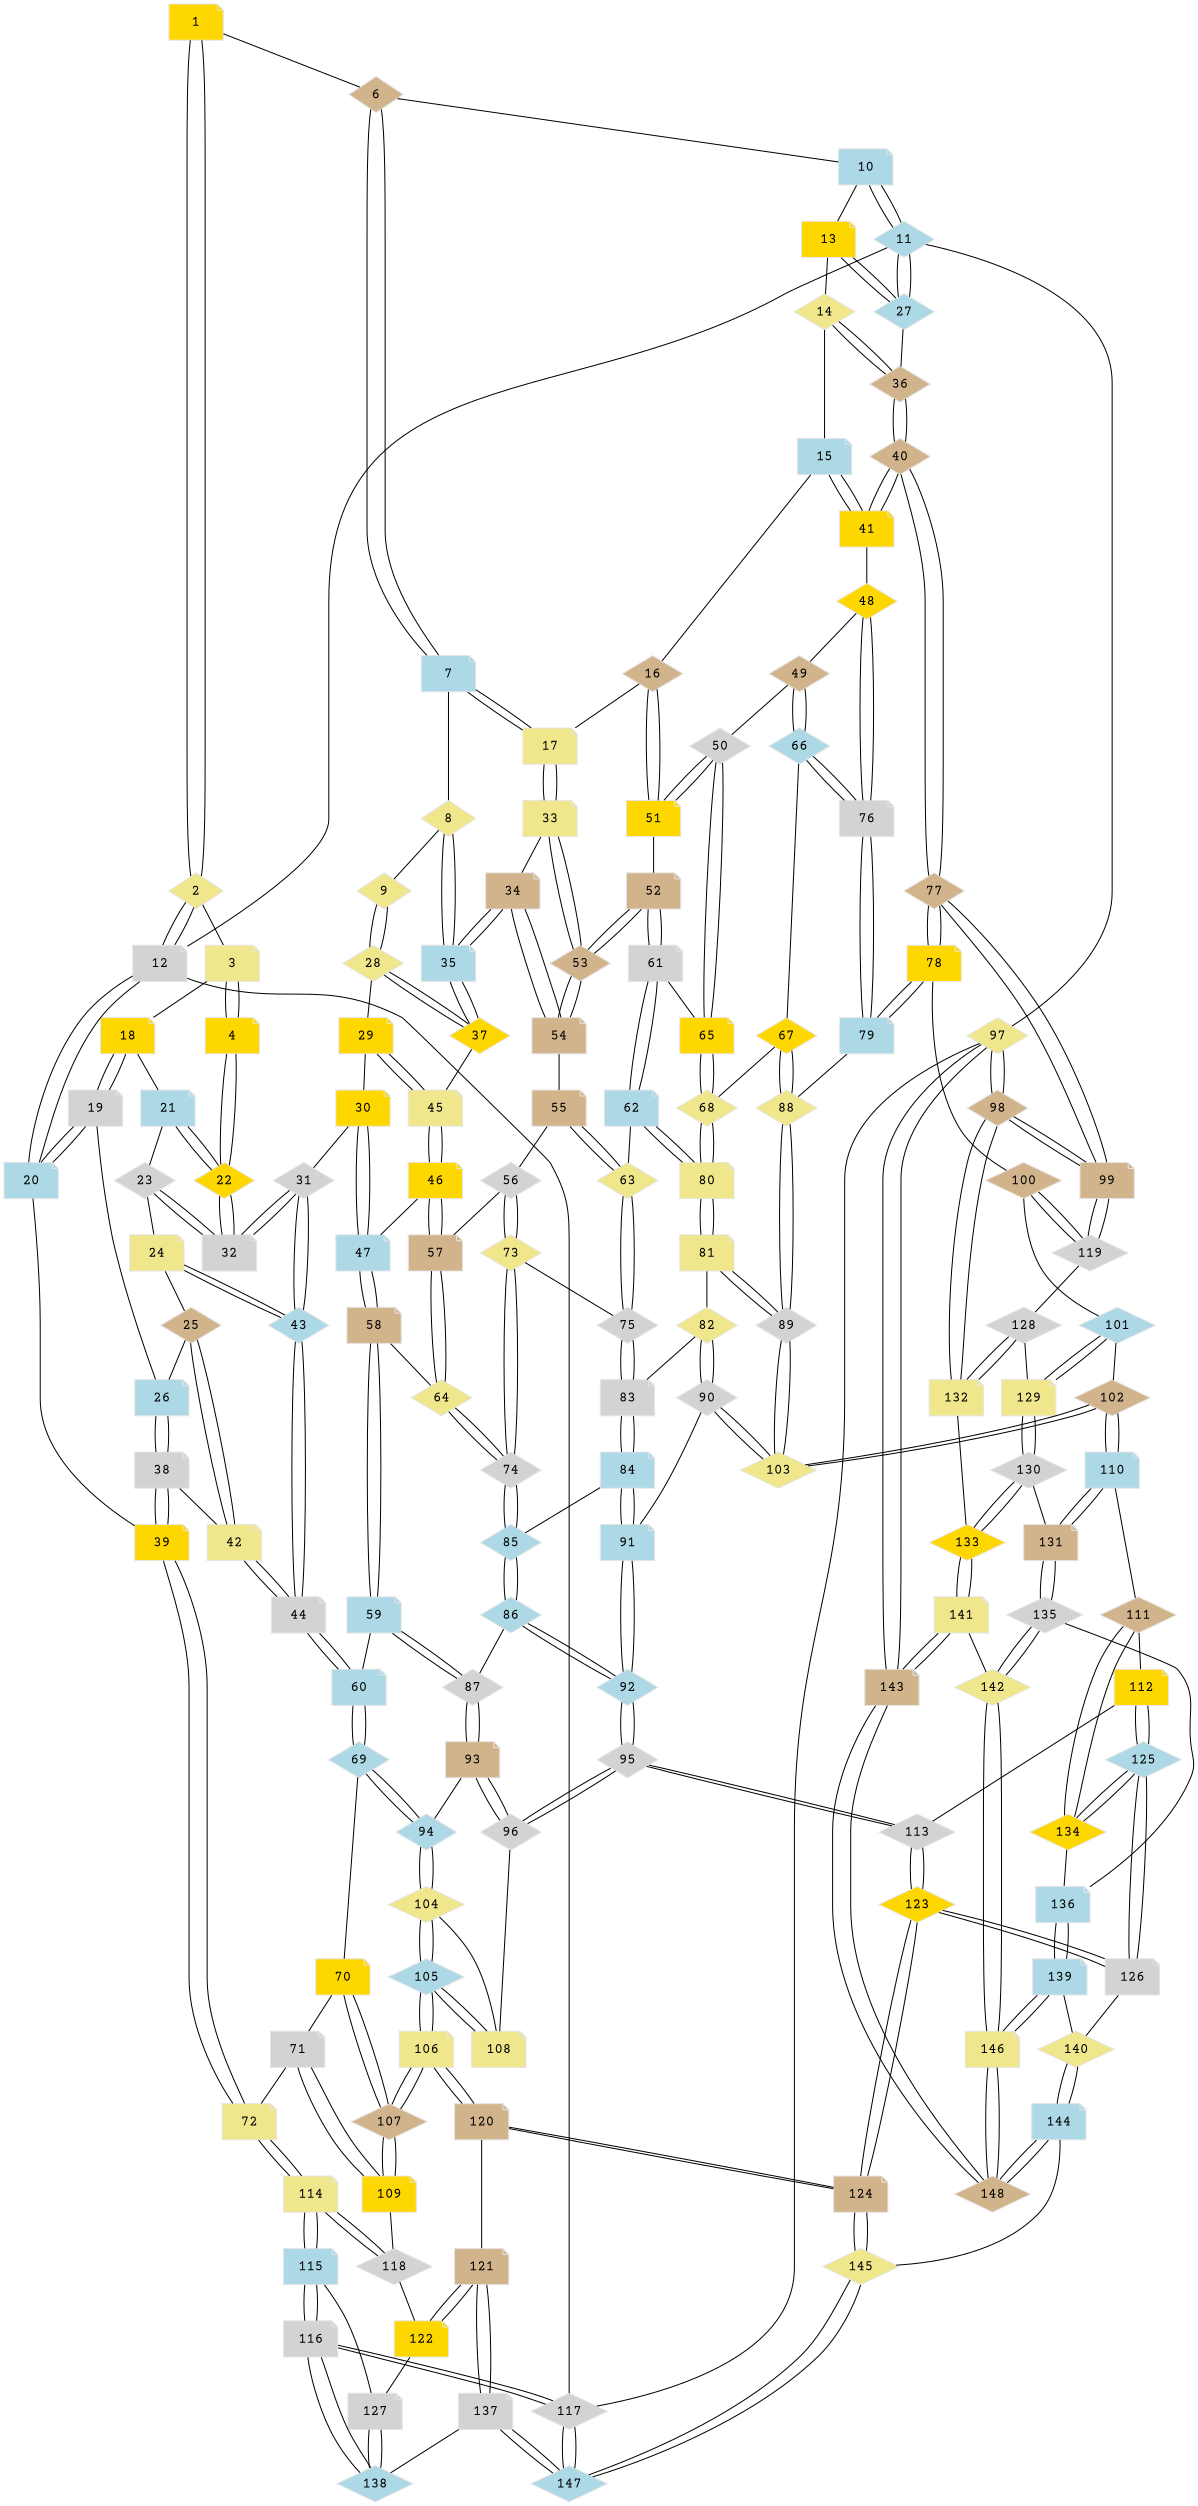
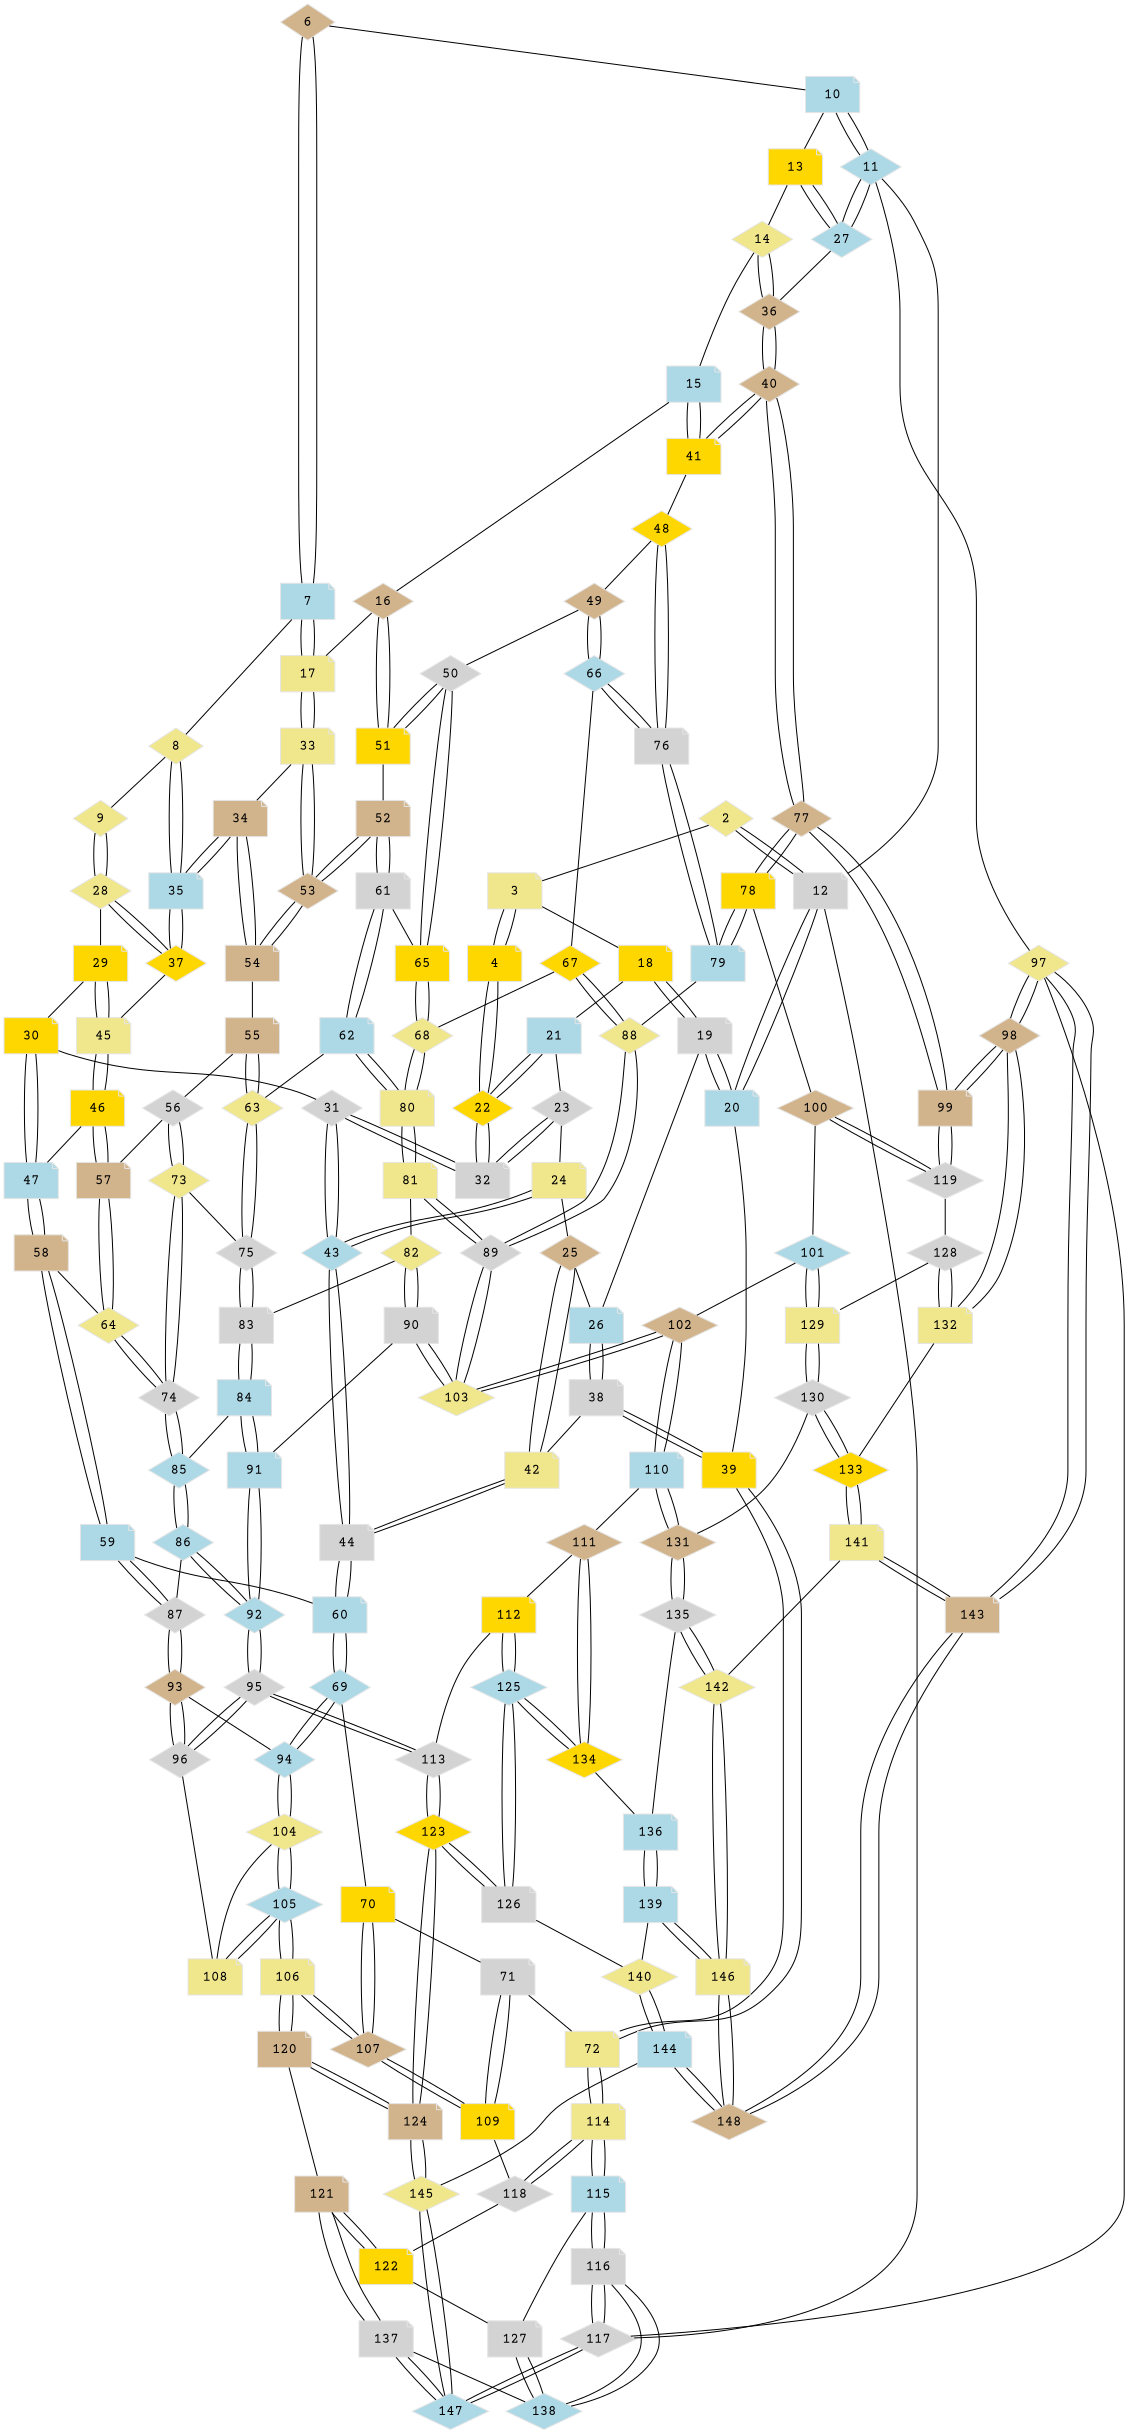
  graph {
    fontname="Courier Prime"
    node [color=gray90 fillcolor=khaki fontname="Courier Prime" shape=note style=filled]
    edge [fontname="Courier Prime"]
-   1 [fillcolor=gold]
    2 [shape=diamond]
    6 [fillcolor=tan shape=diamond]
    3
    12 [fillcolor=lightgrey]
    7 [fillcolor=lightblue]
    10 [fillcolor=lightblue]
    4 [fillcolor=gold]
    18 [fillcolor=gold]
    20 [fillcolor=lightblue]
    117 [fillcolor=lightgrey shape=diamond]
    22 [fillcolor=gold shape=diamond]
    19 [fillcolor=lightgrey]
    21 [fillcolor=lightblue]
    32 [fillcolor=lightgrey]
    9 [shape=diamond]
    28 [shape=diamond]
    8 [shape=diamond]
    17
    11 [fillcolor=lightblue shape=diamond]
    13 [fillcolor=gold]
    35 [fillcolor=lightblue]
    33
    37 [fillcolor=gold shape=diamond]
    29 [fillcolor=gold]
    27 [fillcolor=lightblue shape=diamond]
    97 [shape=diamond]
    14 [shape=diamond]
    36 [fillcolor=tan shape=diamond]
    98 [fillcolor=tan shape=diamond]
    143 [fillcolor=tan]
    39 [fillcolor=gold]
    147 [fillcolor=lightblue shape=diamond]
    15 [fillcolor=lightblue]
    16 [fillcolor=tan shape=diamond]
    41 [fillcolor=gold]
    40 [fillcolor=tan shape=diamond]
    51 [fillcolor=gold]
    48 [fillcolor=gold shape=diamond]
    52 [fillcolor=tan]
    34 [fillcolor=tan]
    53 [fillcolor=tan shape=diamond]
    26 [fillcolor=lightblue]
    23 [fillcolor=lightgrey shape=diamond]
    38 [fillcolor=lightgrey]
    72
    24
    25 [fillcolor=tan shape=diamond]
    43 [fillcolor=lightblue shape=diamond]
    42
    44 [fillcolor=lightgrey]
    30 [fillcolor=gold]
    45
    31 [fillcolor=lightgrey shape=diamond]
    47 [fillcolor=lightblue]
    46 [fillcolor=gold]
    58 [fillcolor=tan]
    54 [fillcolor=tan]
    55 [fillcolor=tan]
    77 [fillcolor=tan shape=diamond]
    114
    78 [fillcolor=gold]
    99 [fillcolor=tan]
    49 [fillcolor=tan shape=diamond]
    76 [fillcolor=lightgrey]
    60 [fillcolor=lightblue]
    69 [fillcolor=lightblue shape=diamond]
    57 [fillcolor=tan]
    64 [shape=diamond]
    59 [fillcolor=lightblue]
    50 [fillcolor=lightgrey shape=diamond]
    66 [fillcolor=lightblue shape=diamond]
    79 [fillcolor=lightblue]
    65 [fillcolor=gold]
    67 [fillcolor=gold shape=diamond]
    68 [shape=diamond]
    61 [fillcolor=lightgrey]
    62 [fillcolor=lightblue]
    56 [fillcolor=lightgrey shape=diamond]
    63 [shape=diamond]
    73 [shape=diamond]
    75 [fillcolor=lightgrey shape=diamond]
    74 [fillcolor=lightgrey shape=diamond]
    87 [fillcolor=lightgrey shape=diamond]
-   93 [fillcolor=tan]
+   93 [fillcolor=tan shape=diamond]
    70 [fillcolor=gold]
    94 [fillcolor=lightblue shape=diamond]
    80
    81
    83 [fillcolor=lightgrey]
    85 [fillcolor=lightblue shape=diamond]
    88 [shape=diamond]
    89 [fillcolor=lightgrey shape=diamond]
    71 [fillcolor=lightgrey]
    107 [fillcolor=tan shape=diamond]
    104 [shape=diamond]
    109 [fillcolor=gold]
    118 [fillcolor=lightgrey shape=diamond]
    115 [fillcolor=lightblue]
    86 [fillcolor=lightblue shape=diamond]
    84 [fillcolor=lightblue]
    100 [fillcolor=tan shape=diamond]
    119 [fillcolor=lightgrey shape=diamond]
    101 [fillcolor=lightblue shape=diamond]
    82 [shape=diamond]
-   90 [fillcolor=lightgrey shape=diamond]
+   90 [fillcolor=lightgrey]
    103 [shape=diamond]
    91 [fillcolor=lightblue]
    92 [fillcolor=lightblue shape=diamond]
    95 [fillcolor=lightgrey shape=diamond]
    96 [fillcolor=lightgrey shape=diamond]
    113 [fillcolor=lightgrey shape=diamond]
    108
    105 [fillcolor=lightblue shape=diamond]
    123 [fillcolor=gold shape=diamond]
    132
    148 [fillcolor=tan shape=diamond]
    133 [fillcolor=gold shape=diamond]
    128 [fillcolor=lightgrey shape=diamond]
    102 [fillcolor=tan shape=diamond]
    129
    110 [fillcolor=lightblue]
    130 [fillcolor=lightgrey shape=diamond]
    111 [fillcolor=tan shape=diamond]
-   131 [fillcolor=tan]
+   131 [fillcolor=tan shape=diamond]
    106
    120 [fillcolor=tan]
    121 [fillcolor=tan]
    124 [fillcolor=tan]
    122 [fillcolor=gold]
    112 [fillcolor=gold]
    134 [fillcolor=gold shape=diamond]
    135 [fillcolor=lightgrey shape=diamond]
    125 [fillcolor=lightblue shape=diamond]
    136 [fillcolor=lightblue]
    126 [fillcolor=lightgrey]
    116 [fillcolor=lightgrey]
    127 [fillcolor=lightgrey]
    138 [fillcolor=lightblue shape=diamond]
    137 [fillcolor=lightgrey]
    145 [shape=diamond]
    140 [shape=diamond]
    144 [fillcolor=lightblue]
    141
    142 [shape=diamond]
    139 [fillcolor=lightblue]
    146
-   1 -- 2
-   1 -- 2
-   1 -- 6
    2 -- 3
    2 -- 12
    2 -- 12
    6 -- 7
    6 -- 7
    6 -- 10
    3 -- 4
    3 -- 4
    3 -- 18
    12 -- 20
    12 -- 20
    12 -- 117
    7 -- 8
    7 -- 17
    7 -- 17
    10 -- 11
    10 -- 11
    10 -- 13
    4 -- 22
    4 -- 22
    18 -- 19
    18 -- 19
    18 -- 21
    20 -- 39
    117 -- 147
    117 -- 147
    22 -- 32
    22 -- 32
    19 -- 20
    19 -- 20
    19 -- 26
    21 -- 22
    21 -- 22
    21 -- 23
    9 -- 28
    9 -- 28
    28 -- 37
    28 -- 37
    28 -- 29
    8 -- 9
    8 -- 35
    8 -- 35
    17 -- 33
    17 -- 33
    11 -- 12
    11 -- 27
    11 -- 27
    11 -- 97
    13 -- 27
    13 -- 27
    13 -- 14
    35 -- 37
    35 -- 37
    33 -- 34
    33 -- 53
    33 -- 53
    37 -- 45
    29 -- 30
    29 -- 45
    29 -- 45
    27 -- 36
    97 -- 117
    97 -- 98
    97 -- 98
    97 -- 143
    97 -- 143
    14 -- 36
    14 -- 36
    14 -- 15
    36 -- 40
    36 -- 40
    98 -- 99
    98 -- 99
    98 -- 132
    98 -- 132
    143 -- 148
    143 -- 148
    39 -- 72
    39 -- 72
    15 -- 16
    15 -- 41
    15 -- 41
    16 -- 17
    16 -- 51
    16 -- 51
    41 -- 48
    40 -- 41
    40 -- 41
    40 -- 77
    40 -- 77
    51 -- 52
    48 -- 49
    48 -- 76
    48 -- 76
    52 -- 53
    52 -- 53
    52 -- 61
    52 -- 61
    34 -- 35
    34 -- 35
    34 -- 54
    34 -- 54
    53 -- 54
    53 -- 54
    26 -- 38
    26 -- 38
    23 -- 32
    23 -- 32
    23 -- 24
    38 -- 39
    38 -- 39
    38 -- 42
    72 -- 114
    72 -- 114
    24 -- 25
    24 -- 43
    24 -- 43
    25 -- 26
    25 -- 42
    25 -- 42
    43 -- 44
    43 -- 44
    42 -- 44
    42 -- 44
    44 -- 60
    44 -- 60
    30 -- 31
    30 -- 47
    30 -- 47
    45 -- 46
    45 -- 46
    31 -- 32
    31 -- 32
    31 -- 43
    31 -- 43
    47 -- 58
    47 -- 58
    46 -- 47
    46 -- 57
    46 -- 57
    58 -- 64
    58 -- 59
    58 -- 59
    54 -- 55
    55 -- 56
    55 -- 63
    55 -- 63
    77 -- 78
    77 -- 78
    77 -- 99
    77 -- 99
    114 -- 118
    114 -- 118
    114 -- 115
    114 -- 115
    78 -- 79
    78 -- 79
    78 -- 100
    99 -- 119
    99 -- 119
    49 -- 50
    49 -- 66
    49 -- 66
    76 -- 79
    76 -- 79
    60 -- 69
    60 -- 69
    69 -- 70
    69 -- 94
    69 -- 94
    57 -- 64
    57 -- 64
    64 -- 74
    64 -- 74
    59 -- 60
    59 -- 87
    59 -- 87
    50 -- 51
    50 -- 51
    50 -- 65
    50 -- 65
    66 -- 76
    66 -- 76
    66 -- 67
    79 -- 88
    65 -- 68
    65 -- 68
    67 -- 68
    67 -- 88
    67 -- 88
    68 -- 80
    68 -- 80
    61 -- 65
    61 -- 62
    61 -- 62
    62 -- 63
    62 -- 80
    62 -- 80
    56 -- 57
    56 -- 73
    56 -- 73
    63 -- 75
    63 -- 75
    73 -- 75
    73 -- 74
    73 -- 74
    75 -- 83
    75 -- 83
    74 -- 85
    74 -- 85
    87 -- 93
    87 -- 93
    93 -- 94
    93 -- 96
    93 -- 96
    70 -- 71
    70 -- 107
    70 -- 107
    94 -- 104
    94 -- 104
    80 -- 81
    80 -- 81
    81 -- 89
    81 -- 89
    81 -- 82
    83 -- 84
    83 -- 84
    85 -- 86
    85 -- 86
    88 -- 89
    88 -- 89
    89 -- 103
    89 -- 103
    71 -- 72
    71 -- 109
    71 -- 109
    107 -- 109
    107 -- 109
    104 -- 108
    104 -- 105
    104 -- 105
    109 -- 118
    118 -- 122
    115 -- 116
    115 -- 116
    115 -- 127
    86 -- 87
    86 -- 92
    86 -- 92
    84 -- 85
    84 -- 91
    84 -- 91
    100 -- 119
    100 -- 119
    100 -- 101
    119 -- 128
    101 -- 102
    101 -- 129
    101 -- 129
    82 -- 83
    82 -- 90
    82 -- 90
    90 -- 103
    90 -- 103
    90 -- 91
    91 -- 92
    91 -- 92
    92 -- 95
    92 -- 95
    95 -- 96
    95 -- 96
    95 -- 113
    95 -- 113
    96 -- 108
    113 -- 123
    113 -- 123
    105 -- 108
    105 -- 108
    105 -- 106
    105 -- 106
    123 -- 124
    123 -- 124
    123 -- 126
    123 -- 126
    132 -- 133
    133 -- 141
    133 -- 141
    128 -- 132
    128 -- 132
    128 -- 129
    102 -- 103
    102 -- 103
    102 -- 110
    102 -- 110
    129 -- 130
    129 -- 130
    110 -- 111
    110 -- 131
    110 -- 131
    130 -- 133
    130 -- 133
    130 -- 131
    111 -- 112
    111 -- 134
    111 -- 134
    131 -- 135
    131 -- 135
    106 -- 107
    106 -- 107
    106 -- 120
    106 -- 120
    120 -- 121
    120 -- 124
    120 -- 124
    121 -- 122
    121 -- 122
    121 -- 137
    121 -- 137
    124 -- 145
    124 -- 145
    122 -- 127
    112 -- 113
    112 -- 125
    112 -- 125
    134 -- 136
    135 -- 136
    135 -- 142
    135 -- 142
    125 -- 134
    125 -- 134
    125 -- 126
    125 -- 126
    136 -- 139
    136 -- 139
    126 -- 140
    116 -- 117
    116 -- 117
    116 -- 138
    116 -- 138
    127 -- 138
    127 -- 138
    137 -- 147
    137 -- 147
    137 -- 138
    145 -- 147
    145 -- 147
    140 -- 144
    140 -- 144
    144 -- 148
    144 -- 148
    144 -- 145
    141 -- 143
    141 -- 143
    141 -- 142
    142 -- 146
    142 -- 146
    139 -- 140
    139 -- 146
    139 -- 146
    146 -- 148
    146 -- 148
  }
